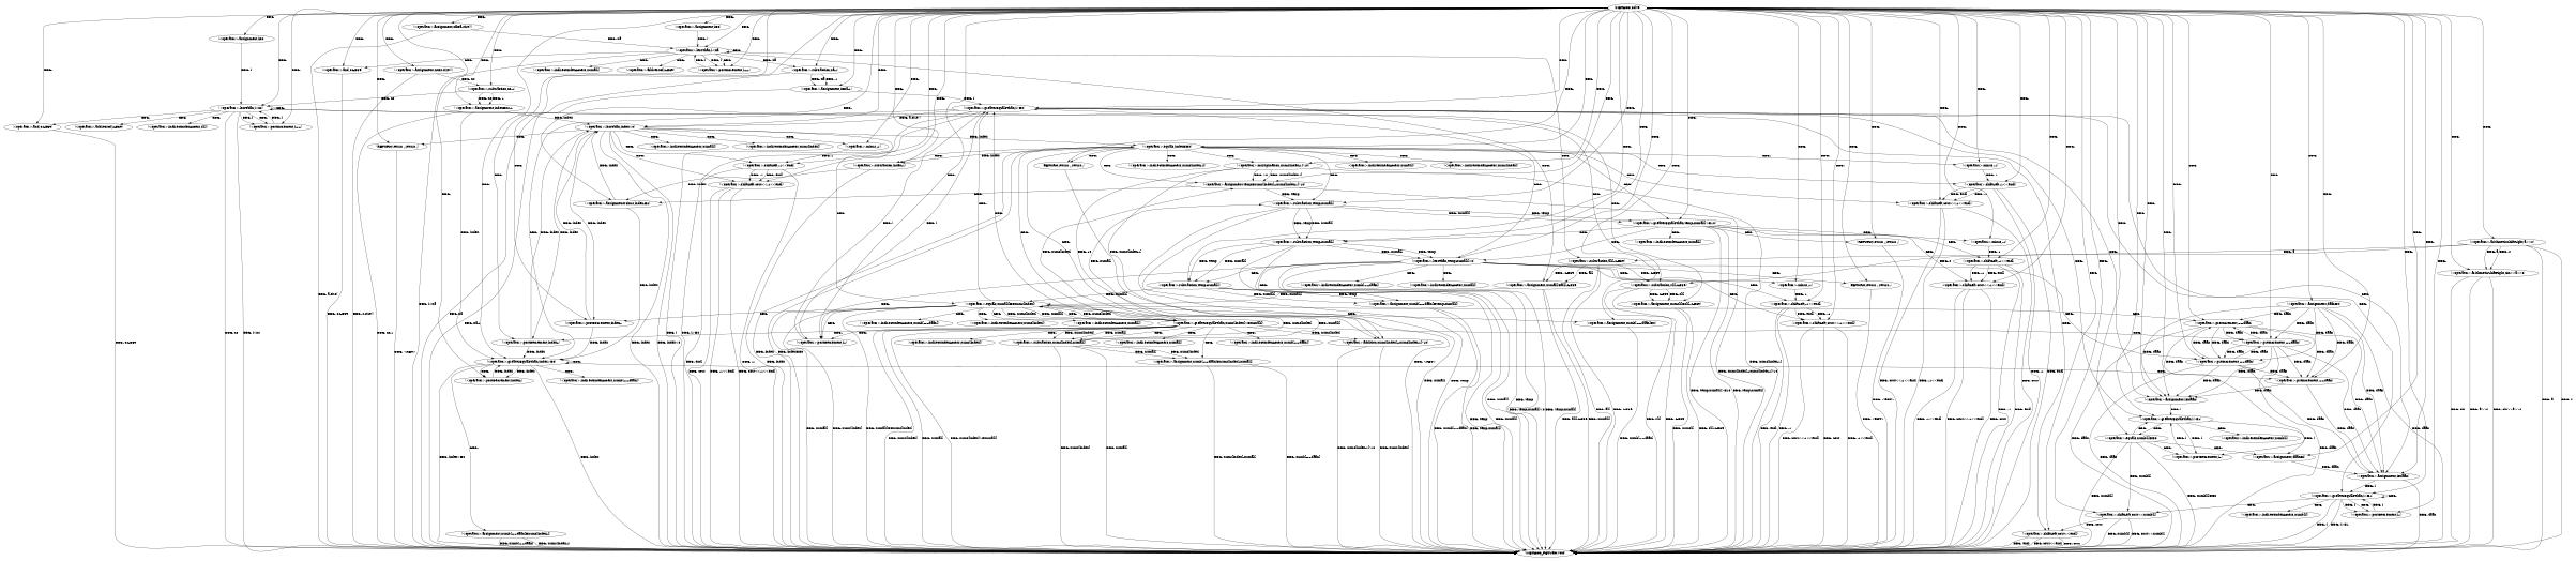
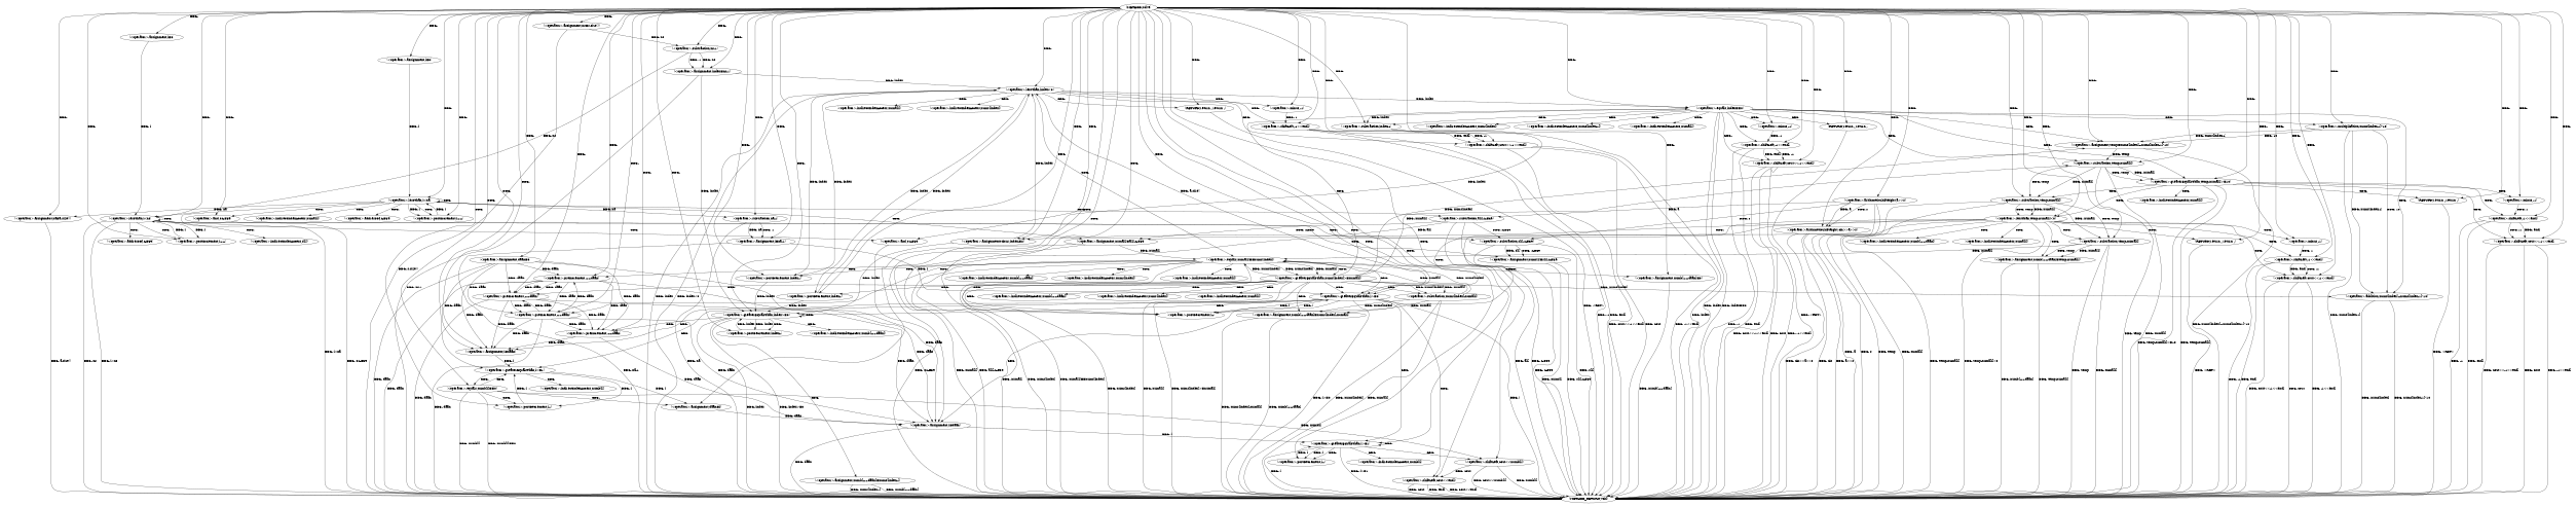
  digraph {
    n1 [label="(METHOD,solve)"]
    n2 [label="(<operator>.arithmeticShiftRight,cin>>a>>s)"]
    n3 [label="(<operator>.assignment,na=a.size())"]
    n4 [label="(<operator>.assignment,ns=s.size())"]
    n5 [label="(<operator>.assignment,index=ns-1)"]
    n6 [label="(<operator>.assignment,daan=0)"]
    n7 [label="(<operator>.shiftLeft,cout<<endl)"]
    n8 [label="(<operator>.assignment,i=0)"]
    n9 [label="(<operator>.lessThan,i<na)"]
    n10 [label="(<operator>.postIncrement,i++)"]
    n11 [label="(<operator>.assignment,i=0)"]
    n12 [label="(<operator>.lessThan,i<ns)"]
    n13 [label="(<operator>.postIncrement,i++)"]
    n14 [label="(<operator>.assignment,i=na-1)"]
    n15 [label="(<operator>.greaterEqualsThan,i>=0)"]
    n16 [label="(<operator>.postDecrement,i--)"]
    n17 [label="(<operator>.greaterEqualsThan,index>=0)"]
    n18 [label="(<operator>.assignment,i=daan)"]
    n19 [label="(<operator>.greaterEqualsThan,i>=1)"]
    n20 [label="(<operator>.postDecrement,i--)"]
    n21 [label="(<operator>.assignment,i=daan)"]
    n22 [label="(<operator>.greaterEqualsThan,i>=1)"]
    n23 [label="(<operator>.postDecrement,i--)"]
    n24 [label="(<operator>.arithmeticShiftRight,a>>s)"]
    n25 [label="(<operator>.subtraction,ns-1)"]
    n26 [label="(<operator>.and,0&#39)"]
    n27 [label="(<operator>.and,0&#39)"]
    n28 [label="(<operator>.shiftLeft,cout<<numb[i])"]
    n29 [label="(<operator>.subtraction,na-1)"]
    n30 [label="(<operator>.lessThan,index<0)"]
    n31 [label="(<operator>.equals,numb[i]==0)"]
    n32 [label="(<operator>.shiftLeft,cout<<-1<<endl)"]
    n33 [label="(RETURN,return ;,return ;)"]
    n34 [label="(<operator>.postDecrement,index--)"]
    n35 [label="(<operator>.assignment,numb[++daan]=0)"]
    n36 [label="(<operator>.preIncrement,++daan)"]
    n37 [label="(<operator>.postDecrement,index--)"]
    n38 [label="(<operator>.assignment,daan=i)"]
    n39 [label="(<operator>.shiftLeft,-1<<endl)"]
    n40 [label="(<operator>.postDecrement,index--)"]
    n41 [label="(<operator>.minus,-1)"]
    n42 [label="(<operator>.preIncrement,++daan)"]
    n43 [label="(<operator>.assignment,temp=nums[index]+nums[index-1]*10)"]
    n44 [label="(<operator>.equals,index==0)"]
    n45 [label="(<operator>.greaterEqualsThan,temp-numa[i]>=10)"]
    n46 [label="(<operator>.preIncrement,++daan)"]
    n47 [label="(<operator>.shiftLeft,cout<<-1<<endl)"]
    n48 [label="(RETURN,return ;,return ;)"]
    n49 [label="(<operator>.shiftLeft,cout<<-1<<endl)"]
    n50 [label="(RETURN,return ;,return ;)"]
    n51 [label="(<operator>.multiplication,nums[index-1]*10)"]
    n52 [label="(<operator>.subtraction,temp-numa[i])"]
    n53 [label="(<operator>.lessThan,temp-numa[i]<0)"]
    n54 [label="(<operator>.shiftLeft,-1<<endl)"]
    n55 [label="(<operator>.shiftLeft,-1<<endl)"]
    n56 [label="(<operator>.shiftLeft,cout<<-1<<endl)"]
    n57 [label="(RETURN,return ;,return ;)"]
    n58 [label="(<operator>.minus,-1)"]
    n59 [label="(<operator>.subtraction,index-1)"]
    n60 [label="(<operator>.minus,-1)"]
    n61 [label="(<operator>.subtraction,temp-numa[i])"]
    n62 [label="(<operator>.assignmentMinus,index-=2)"]
    n63 [label="(<operator>.shiftLeft,-1<<endl)"]
    n64 [label="(<operator>.minus,-1)"]
    n65 [label="(<operator>.subtraction,temp-numa[i])"]
    n66 [label="(<operator>.preIncrement,++daan)"]
    n67 [label="(METHOD_RETURN,void)"]
    n68 [label="(<operator>.assignment,numa[i]=a[i]-&#39)"]
    n69 [label="(<operator>.subtraction,a[i]-&#39)"]
    n70 [label="(<operator>.indirectIndexAccess,numa[i])"]
    n71 [label="(<operator>.addressOf,&#39)"]
    n72 [label="(<operator>.assignment,nums[i]=s[i]-&#39)"]
    n73 [label="(<operator>.subtraction,s[i]-&#39)"]
    n74 [label="(<operator>.indirectIndexAccess,s[i])"]
    n75 [label="(<operator>.addressOf,&#39)"]
    n76 [label="(<operator>.assignment,numb[++daan]=nums[index--])"]
    n77 [label="(<operator>.indirectIndexAccess,numb[++daan])"]
    n78 [label="(<operator>.indirectIndexAccess,numb[i])"]
    n79 [label="(<operator>.indirectIndexAccess,numb[i])"]
    n80 [label="(<operator>.equals,numa[i]==nums[index])"]
    n81 [label="(<operator>.indirectIndexAccess,numa[i])"]
    n82 [label="(<operator>.indirectIndexAccess,nums[index])"]
    n83 [label="(<operator>.addition,nums[index]+nums[index-1]*10)"]
    n84 [label="(<operator>.indirectIndexAccess,nums[index])"]
    n85 [label="(<operator>.indirectIndexAccess,nums[index-1])"]
    n86 [label="(<operator>.indirectIndexAccess,numa[i])"]
    n87 [label="(<operator>.indirectIndexAccess,numa[i])"]
    n88 [label="(<operator>.assignment,numb[++daan]=temp-numa[i])"]
    n89 [label="(<operator>.indirectIndexAccess,numb[++daan])"]
    n90 [label="(<operator>.indirectIndexAccess,numa[i])"]
    n91 [label="(<operator>.greaterEqualsThan,nums[index]>=numa[i])"]
    n92 [label="(<operator>.indirectIndexAccess,numb[++daan])"]
    n93 [label="(<operator>.indirectIndexAccess,nums[index])"]
    n94 [label="(<operator>.indirectIndexAccess,numa[i])"]
    n95 [label="(<operator>.assignment,numb[++daan]=nums[index]-numa[i])"]
    n96 [label="(<operator>.subtraction,nums[index]-numa[i])"]
    n97 [label="(<operator>.indirectIndexAccess,numb[++daan])"]
    n98 [label="(<operator>.indirectIndexAccess,nums[index])"]
    n99 [label="(<operator>.indirectIndexAccess,numa[i])"]
    n1 -> n2 [label="DDG: "]
    n1 -> n3 [label="DDG: "]
    n1 -> n4 [label="DDG: "]
    n1 -> n5 [label="DDG: "]
    n1 -> n6 [label="DDG: "]
    n1 -> n7 [label="DDG: "]
    n1 -> n8 [label="DDG: "]
    n1 -> n9 [label="DDG: "]
    n1 -> n10 [label="DDG: "]
    n1 -> n11 [label="DDG: "]
    n1 -> n12 [label="DDG: "]
    n1 -> n13 [label="DDG: "]
    n1 -> n14 [label="DDG: "]
    n1 -> n15 [label="DDG: "]
    n1 -> n16 [label="DDG: "]
    n1 -> n17 [label="DDG: "]
    n1 -> n18 [label="DDG: "]
    n1 -> n19 [label="DDG: "]
    n1 -> n20 [label="DDG: "]
    n1 -> n21 [label="DDG: "]
    n1 -> n22 [label="DDG: "]
    n1 -> n23 [label="DDG: "]
    n1 -> n24 [label="DDG: "]
    n1 -> n25 [label="DDG: "]
    n1 -> n26 [label="DDG: "]
    n1 -> n27 [label="DDG: "]
    n1 -> n28 [label="DDG: "]
    n1 -> n29 [label="DDG: "]
    n1 -> n30 [label="DDG: "]
    n1 -> n31 [label="DDG: "]
    n1 -> n32 [label="DDG: "]
    n1 -> n33 [label="DDG: "]
    n1 -> n34 [label="DDG: "]
    n1 -> n35 [label="DDG: "]
    n1 -> n36 [label="DDG: "]
    n1 -> n37 [label="DDG: "]
    n1 -> n38 [label="DDG: "]
    n1 -> n39 [label="DDG: "]
    n1 -> n40 [label="DDG: "]
    n1 -> n41 [label="DDG: "]
    n1 -> n42 [label="DDG: "]
    n1 -> n43 [label="DDG: "]
    n1 -> n44 [label="DDG: "]
    n1 -> n45 [label="DDG: "]
    n1 -> n46 [label="DDG: "]
    n1 -> n47 [label="DDG: "]
    n1 -> n48 [label="DDG: "]
    n1 -> n49 [label="DDG: "]
    n1 -> n50 [label="DDG: "]
    n1 -> n51 [label="DDG: "]
    n1 -> n52 [label="DDG: "]
    n1 -> n53 [label="DDG: "]
    n1 -> n54 [label="DDG: "]
    n1 -> n55 [label="DDG: "]
    n1 -> n56 [label="DDG: "]
    n1 -> n57 [label="DDG: "]
    n1 -> n58 [label="DDG: "]
    n1 -> n59 [label="DDG: "]
    n1 -> n60 [label="DDG: "]
    n1 -> n61 [label="DDG: "]
    n1 -> n62 [label="DDG: "]
    n1 -> n63 [label="DDG: "]
    n1 -> n64 [label="DDG: "]
    n1 -> n65 [label="DDG: "]
    n1 -> n66 [label="DDG: "]
    n2 -> n67 [label="DDG: a>>s"]
    n2 -> n67 [label="DDG: cin>>a>>s"]
    n2 -> n67 [label="DDG: cin"]
-   n3 -> n9 [label="DDG: na"]
+   n9 -> n3 [label="DDG: na"]
    n3 -> n67 [label="DDG: a.size()"]
    n4 -> n25 [label="DDG: ns"]
    n4 -> n67 [label="DDG: s.size()"]
    n5 -> n17 [label="DDG: index"]
    n5 -> n30 [label="DDG: index"]
    n5 -> n67 [label="DDG: ns-1"]
    n6 -> n18 [label="DDG: daan"]
    n6 -> n21 [label="DDG: daan"]
    n6 -> n36 [label="DDG: daan"]
    n6 -> n42 [label="DDG: daan"]
    n6 -> n46 [label="DDG: daan"]
    n6 -> n66 [label="DDG: daan"]
    n6 -> n67 [label="DDG: daan"]
    n7 -> n67 [label="DDG: cout"]
    n7 -> n67 [label="DDG: endl"]
    n7 -> n67 [label="DDG: cout<<endl"]
    n8 -> n9 [label="DDG: i"]
    n9 -> n9 [label="CDG: "]
    n9 -> n10 [label="DDG: i"]
    n9 -> n10 [label="CDG: "]
    n9 -> n26 [label="CDG: "]
    n9 -> n29 [label="DDG: na"]
    n9 -> n67 [label="DDG: i<na"]
    n9 -> n68 [label="CDG: "]
    n9 -> n69 [label="CDG: "]
    n9 -> n70 [label="CDG: "]
    n9 -> n71 [label="CDG: "]
    n10 -> n9 [label="DDG: i"]
    n11 -> n12 [label="DDG: i"]
    n12 -> n12 [label="CDG: "]
    n12 -> n13 [label="DDG: i"]
    n12 -> n13 [label="CDG: "]
    n12 -> n27 [label="CDG: "]
    n12 -> n67 [label="DDG: ns"]
    n12 -> n67 [label="DDG: i<ns"]
    n12 -> n72 [label="CDG: "]
    n12 -> n73 [label="CDG: "]
    n12 -> n74 [label="CDG: "]
    n12 -> n75 [label="CDG: "]
    n13 -> n12 [label="DDG: i"]
    n14 -> n15 [label="DDG: i"]
    n14 -> n67 [label="DDG: na-1"]
    n15 -> n7 [label="CDG: "]
    n15 -> n16 [label="DDG: i"]
    n15 -> n17 [label="CDG: "]
    n15 -> n18 [label="CDG: "]
    n15 -> n19 [label="CDG: "]
    n15 -> n21 [label="CDG: "]
    n15 -> n22 [label="CDG: "]
    n15 -> n30 [label="DDG: a.size()"]
    n15 -> n67 [label="DDG: i"]
    n15 -> n67 [label="DDG: i>=0"]
    n16 -> n15 [label="DDG: i"]
    n17 -> n17 [label="CDG: "]
    n17 -> n36 [label="CDG: "]
    n17 -> n37 [label="DDG: index"]
    n17 -> n37 [label="CDG: "]
    n17 -> n67 [label="DDG: index"]
    n17 -> n67 [label="DDG: index>=0"]
    n17 -> n76 [label="CDG: "]
    n17 -> n77 [label="CDG: "]
    n18 -> n19 [label="DDG: i"]
    n19 -> n20 [label="DDG: i"]
    n19 -> n31 [label="CDG: "]
    n19 -> n38 [label="DDG: i"]
    n19 -> n78 [label="CDG: "]
    n20 -> n19 [label="DDG: i"]
    n21 -> n22 [label="DDG: i"]
    n21 -> n67 [label="DDG: daan"]
    n22 -> n22 [label="CDG: "]
    n22 -> n23 [label="DDG: i"]
    n22 -> n23 [label="CDG: "]
    n22 -> n28 [label="CDG: "]
    n22 -> n67 [label="DDG: i"]
    n22 -> n67 [label="DDG: i>=1"]
    n22 -> n79 [label="CDG: "]
    n23 -> n22 [label="DDG: i"]
    n24 -> n2 [label="DDG: a"]
    n24 -> n2 [label="DDG: s"]
    n24 -> n67 [label="DDG: a"]
    n24 -> n67 [label="DDG: s"]
    n24 -> n69 [label="DDG: a"]
    n24 -> n73 [label="DDG: s"]
    n25 -> n5 [label="DDG: ns"]
    n25 -> n5 [label="DDG: 1"]
    n25 -> n12 [label="DDG: ns"]
    n26 -> n67 [label="DDG: 0&#39"]
    n27 -> n67 [label="DDG: 0&#39"]
    n28 -> n7 [label="DDG: cout"]
    n28 -> n67 [label="DDG: numb[i]"]
    n28 -> n67 [label="DDG: cout<<numb[i]"]
    n29 -> n14 [label="DDG: na"]
    n29 -> n14 [label="DDG: 1"]
    n29 -> n67 [label="DDG: na"]
    n30 -> n32 [label="CDG: "]
    n30 -> n33 [label="CDG: "]
    n30 -> n34 [label="DDG: index"]
    n30 -> n39 [label="CDG: "]
    n30 -> n40 [label="DDG: index"]
    n30 -> n41 [label="CDG: "]
    n30 -> n44 [label="DDG: index"]
    n30 -> n67 [label="DDG: index"]
    n30 -> n67 [label="DDG: index<0"]
    n30 -> n80 [label="CDG: "]
    n30 -> n81 [label="CDG: "]
    n30 -> n82 [label="CDG: "]
    n31 -> n19 [label="CDG: "]
    n31 -> n20 [label="CDG: "]
    n31 -> n28 [label="DDG: numb[i]"]
    n31 -> n38 [label="CDG: "]
    n31 -> n67 [label="DDG: numb[i]"]
    n31 -> n67 [label="DDG: numb[i]==0"]
    n32 -> n67 [label="DDG: cout"]
    n32 -> n67 [label="DDG: -1<<endl"]
    n32 -> n67 [label="DDG: cout<<-1<<endl"]
    n33 -> n67 [label="DDG: <RET>"]
    n34 -> n17 [label="DDG: index"]
    n34 -> n30 [label="DDG: index"]
    n35 -> n67 [label="DDG: numb[++daan]"]
    n36 -> n18 [label="DDG: daan"]
    n36 -> n21 [label="DDG: daan"]
    n37 -> n17 [label="DDG: index"]
    n38 -> n21 [label="DDG: daan"]
    n39 -> n32 [label="DDG: endl"]
    n39 -> n32 [label="DDG: -1"]
    n39 -> n67 [label="DDG: -1"]
    n39 -> n67 [label="DDG: endl"]
    n40 -> n17 [label="DDG: index"]
    n40 -> n30 [label="DDG: index"]
    n41 -> n39 [label="DDG: 1"]
    n42 -> n18 [label="DDG: daan"]
    n42 -> n21 [label="DDG: daan"]
    n42 -> n36 [label="DDG: daan"]
    n42 -> n46 [label="DDG: daan"]
    n42 -> n66 [label="DDG: daan"]
    n42 -> n67 [label="DDG: daan"]
    n43 -> n52 [label="DDG: temp"]
    n43 -> n67 [label="DDG: nums[index]+nums[index-1]*10"]
    n44 -> n43 [label="CDG: "]
    n44 -> n45 [label="CDG: "]
    n44 -> n47 [label="CDG: "]
    n44 -> n48 [label="CDG: "]
    n44 -> n51 [label="CDG: "]
    n44 -> n52 [label="CDG: "]
    n44 -> n54 [label="CDG: "]
    n44 -> n58 [label="CDG: "]
    n44 -> n59 [label="DDG: index"]
    n44 -> n59 [label="CDG: "]
    n44 -> n67 [label="DDG: index"]
    n44 -> n67 [label="DDG: index==0"]
    n44 -> n83 [label="CDG: "]
    n44 -> n84 [label="CDG: "]
    n44 -> n85 [label="CDG: "]
    n44 -> n86 [label="CDG: "]
    n45 -> n49 [label="CDG: "]
    n45 -> n50 [label="CDG: "]
    n45 -> n53 [label="CDG: "]
    n45 -> n55 [label="CDG: "]
    n45 -> n60 [label="CDG: "]
    n45 -> n61 [label="CDG: "]
    n45 -> n67 [label="DDG: temp-numa[i]"]
    n45 -> n67 [label="DDG: temp-numa[i]>=10"]
    n45 -> n87 [label="CDG: "]
    n46 -> n18 [label="DDG: daan"]
    n46 -> n21 [label="DDG: daan"]
    n46 -> n36 [label="DDG: daan"]
    n46 -> n42 [label="DDG: daan"]
    n46 -> n66 [label="DDG: daan"]
    n46 -> n67 [label="DDG: daan"]
    n47 -> n67 [label="DDG: cout"]
    n47 -> n67 [label="DDG: -1<<endl"]
    n47 -> n67 [label="DDG: cout<<-1<<endl"]
    n48 -> n67 [label="DDG: <RET>"]
    n49 -> n67 [label="DDG: cout"]
    n49 -> n67 [label="DDG: -1<<endl"]
    n49 -> n67 [label="DDG: cout<<-1<<endl"]
    n50 -> n67 [label="DDG: <RET>"]
    n51 -> n43 [label="DDG: nums[index-1]"]
    n51 -> n43 [label="DDG: 10"]
    n51 -> n67 [label="DDG: nums[index-1]"]
    n51 -> n83 [label="DDG: nums[index-1]"]
    n51 -> n83 [label="DDG: 10"]
    n52 -> n45 [label="DDG: numa[i]"]
    n52 -> n45 [label="DDG: temp"]
    n52 -> n61 [label="DDG: temp"]
    n52 -> n61 [label="DDG: numa[i]"]
    n52 -> n67 [label="DDG: temp"]
    n52 -> n67 [label="DDG: numa[i]"]
    n53 -> n15 [label="CDG: "]
    n53 -> n16 [label="CDG: "]
    n53 -> n56 [label="CDG: "]
    n53 -> n57 [label="CDG: "]
-   n43 -> n62 [label="CDG: "]
+   n53 -> n62 [label="CDG: "]
    n53 -> n63 [label="CDG: "]
    n53 -> n64 [label="CDG: "]
    n53 -> n65 [label="CDG: "]
    n53 -> n66 [label="CDG: "]
    n53 -> n67 [label="DDG: temp-numa[i]"]
    n53 -> n67 [label="DDG: temp-numa[i]<0"]
    n53 -> n88 [label="CDG: "]
    n53 -> n89 [label="CDG: "]
    n53 -> n90 [label="CDG: "]
    n54 -> n47 [label="DDG: endl"]
    n54 -> n47 [label="DDG: -1"]
    n54 -> n67 [label="DDG: -1"]
    n54 -> n67 [label="DDG: endl"]
    n55 -> n49 [label="DDG: endl"]
    n55 -> n49 [label="DDG: -1"]
    n55 -> n67 [label="DDG: -1"]
    n55 -> n67 [label="DDG: endl"]
    n56 -> n67 [label="DDG: cout"]
    n56 -> n67 [label="DDG: -1<<endl"]
    n56 -> n67 [label="DDG: cout<<-1<<endl"]
    n57 -> n67 [label="DDG: <RET>"]
    n58 -> n54 [label="DDG: 1"]
    n59 -> n62 [label="DDG: index"]
    n59 -> n67 [label="DDG: index"]
    n60 -> n55 [label="DDG: 1"]
    n61 -> n53 [label="DDG: numa[i]"]
    n61 -> n53 [label="DDG: temp"]
    n61 -> n65 [label="DDG: temp"]
    n61 -> n65 [label="DDG: numa[i]"]
    n61 -> n67 [label="DDG: temp"]
    n61 -> n67 [label="DDG: numa[i]"]
    n62 -> n17 [label="DDG: index"]
    n62 -> n30 [label="DDG: index"]
    n63 -> n56 [label="DDG: -1"]
    n63 -> n56 [label="DDG: endl"]
    n63 -> n67 [label="DDG: -1"]
    n63 -> n67 [label="DDG: endl"]
    n64 -> n63 [label="DDG: 1"]
    n65 -> n67 [label="DDG: temp"]
    n65 -> n67 [label="DDG: numa[i]"]
    n65 -> n80 [label="DDG: numa[i]"]
    n65 -> n88 [label="DDG: temp"]
    n65 -> n88 [label="DDG: numa[i]"]
    n66 -> n18 [label="DDG: daan"]
    n66 -> n21 [label="DDG: daan"]
    n66 -> n36 [label="DDG: daan"]
    n66 -> n42 [label="DDG: daan"]
    n66 -> n46 [label="DDG: daan"]
    n66 -> n67 [label="DDG: daan"]
    n68 -> n67 [label="DDG: numa[i]"]
    n68 -> n67 [label="DDG: a[i]-&#39"]
    n68 -> n80 [label="DDG: numa[i]"]
    n69 -> n67 [label="DDG: a[i]"]
    n69 -> n67 [label="DDG: &#39"]
    n69 -> n68 [label="DDG: &#39"]
    n69 -> n68 [label="DDG: a[i]"]
    n69 -> n73 [label="DDG: &#39"]
    n72 -> n67 [label="DDG: nums[i]"]
    n72 -> n67 [label="DDG: s[i]-&#39"]
    n73 -> n67 [label="DDG: s[i]"]
    n73 -> n67 [label="DDG: &#39"]
    n73 -> n72 [label="DDG: s[i]"]
    n73 -> n72 [label="DDG: &#39"]
    n76 -> n67 [label="DDG: numb[++daan]"]
    n76 -> n67 [label="DDG: nums[index--]"]
    n80 -> n15 [label="CDG: "]
    n80 -> n16 [label="CDG: "]
    n80 -> n34 [label="CDG: "]
    n80 -> n35 [label="CDG: "]
    n80 -> n42 [label="CDG: "]
    n80 -> n67 [label="DDG: numa[i]"]
    n80 -> n67 [label="DDG: nums[index]"]
    n80 -> n67 [label="DDG: numa[i]==nums[index]"]
    n80 -> n91 [label="DDG: nums[index]"]
    n80 -> n91 [label="DDG: numa[i]"]
    n80 -> n91 [label="CDG: "]
    n80 -> n92 [label="CDG: "]
    n80 -> n93 [label="CDG: "]
    n80 -> n94 [label="CDG: "]
    n83 -> n67 [label="DDG: nums[index]"]
    n83 -> n67 [label="DDG: nums[index-1]*10"]
    n88 -> n67 [label="DDG: numb[++daan]"]
    n88 -> n67 [label="DDG: temp-numa[i]"]
    n91 -> n15 [label="CDG: "]
    n91 -> n16 [label="CDG: "]
    n91 -> n40 [label="CDG: "]
    n91 -> n43 [label="DDG: nums[index]"]
    n91 -> n44 [label="CDG: "]
    n91 -> n46 [label="CDG: "]
    n91 -> n52 [label="DDG: numa[i]"]
    n91 -> n67 [label="DDG: nums[index]"]
    n91 -> n67 [label="DDG: numa[i]"]
    n91 -> n67 [label="DDG: nums[index]>=numa[i]"]
    n91 -> n80 [label="DDG: nums[index]"]
    n91 -> n83 [label="DDG: nums[index]"]
    n91 -> n95 [label="CDG: "]
    n91 -> n96 [label="DDG: nums[index]"]
    n91 -> n96 [label="DDG: numa[i]"]
    n91 -> n96 [label="CDG: "]
    n91 -> n97 [label="CDG: "]
    n91 -> n98 [label="CDG: "]
    n91 -> n99 [label="CDG: "]
    n95 -> n67 [label="DDG: numb[++daan]"]
    n95 -> n67 [label="DDG: nums[index]-numa[i]"]
    n96 -> n67 [label="DDG: nums[index]"]
    n96 -> n67 [label="DDG: numa[i]"]
    n96 -> n80 [label="DDG: numa[i]"]
    n96 -> n80 [label="DDG: nums[index]"]
    n96 -> n95 [label="DDG: numa[i]"]
    n96 -> n95 [label="DDG: nums[index]"]
  }
